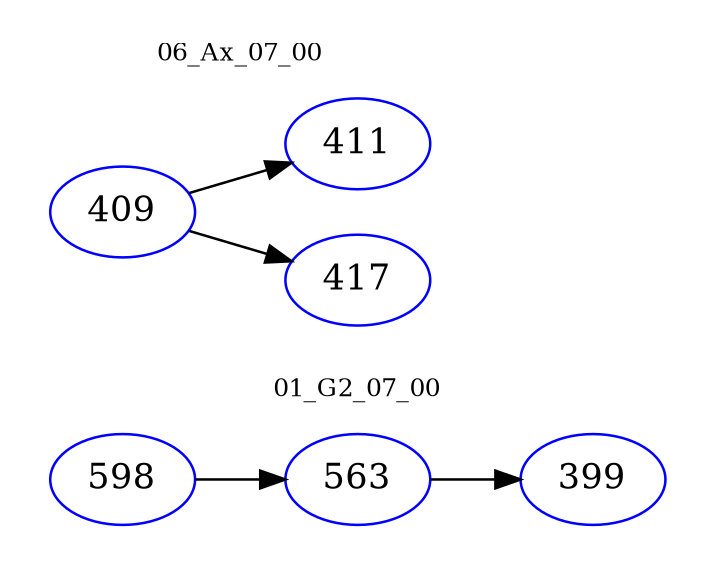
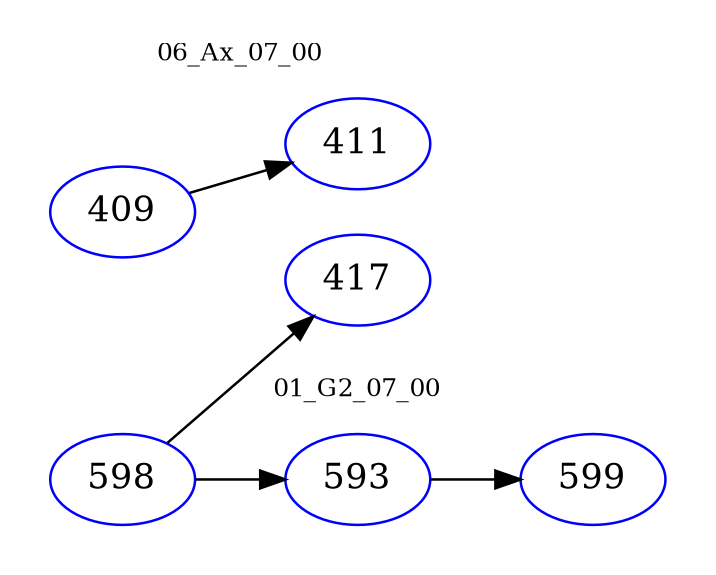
  digraph {
    rankdir=LR
    node [color=blue]
    edge [color=black]
    n1 [label=409]
    n2 [label=417]
    n3 [label=411]
-   n4 [label=563]
+   n4 [label=593]
    n5 [label=598]
-   n6 [label=399]
+   n6 [label=599]
    subgraph cluster_1 {
      color=white
      fontsize=10
      label="06_Ax_07_00"
      n1
      n2
      n3
    }
    subgraph cluster_2 {
      color=white
      fontsize=10
      label="01_G2_07_00"
      n4
      n5
      n6
    }
-   n1 -> n2
+   n5 -> n2
    n1 -> n3
    n4 -> n6
    n5 -> n4
  }
